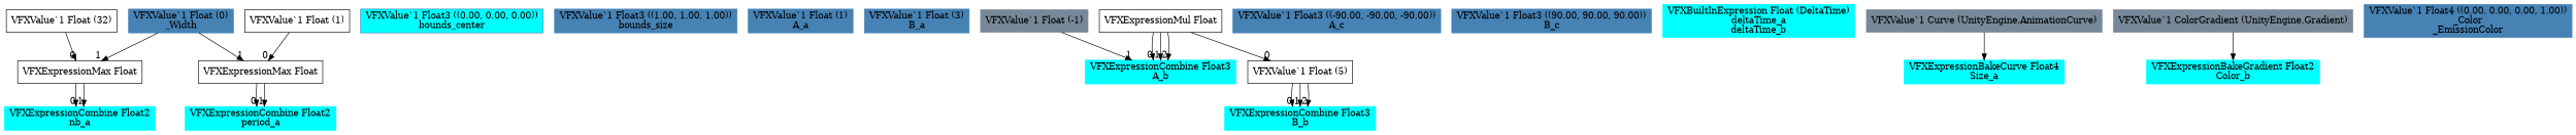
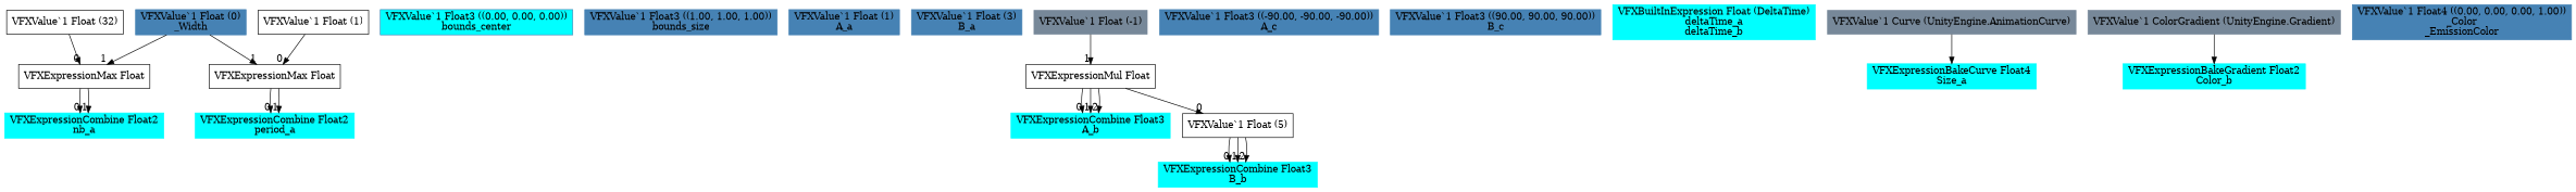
  digraph {
    node [color=steelblue shape=box style=filled]
    edge [headlabel=0]
    n1 [color=cyan label="VFXExpressionCombine Float2\nnb_a"]
    n2 [label="VFXExpressionMax Float" color="" style=""]
    n3 [label="VFXValue`1 Float (32)" color="" style=""]
    n4 [label="VFXValue`1 Float (0)\n_Width"]
    n5 [label="VFXExpressionMax Float" color="" style=""]
    n6 [color=cyan label="VFXExpressionCombine Float2\nperiod_a"]
    n7 [label="VFXValue`1 Float (1)" color="" style=""]
    n8 [fillcolor=cyan label="VFXValue`1 Float3 ((0.00, 0.00, 0.00))\nbounds_center"]
    n9 [label="VFXValue`1 Float3 ((1.00, 1.00, 1.00))\nbounds_size"]
    n10 [label="VFXValue`1 Float (1)\nA_a"]
    n11 [label="VFXValue`1 Float (3)\nB_a"]
    n12 [color=cyan label="VFXExpressionCombine Float3\nA_b"]
    n13 [label="VFXExpressionMul Float" color="" style=""]
    n14 [label="VFXValue`1 Float (5)" color="" style=""]
    n15 [color=cyan label="VFXExpressionCombine Float3\nB_b"]
    n16 [color=lightslategray label="VFXValue`1 Float (-1)"]
    n17 [label="VFXValue`1 Float3 ((-90.00, -90.00, -90.00))\nA_c"]
    n18 [label="VFXValue`1 Float3 ((90.00, 90.00, 90.00))\nB_c"]
    n19 [color=cyan label="VFXBuiltInExpression Float (DeltaTime)\ndeltaTime_a\ndeltaTime_b"]
    n20 [color=cyan label="VFXExpressionBakeCurve Float4\nSize_a"]
    n21 [color=lightslategray label="VFXValue`1 Curve (UnityEngine.AnimationCurve)"]
    n22 [color=cyan label="VFXExpressionBakeGradient Float2\nColor_b"]
    n23 [color=lightslategray label="VFXValue`1 ColorGradient (UnityEngine.Gradient)"]
    n24 [label="VFXValue`1 Float4 ((0.00, 0.00, 0.00, 1.00))\n_Color\n_EmissionColor"]
    n2 -> n1
    n2 -> n1 [headlabel=1]
    n3 -> n2
    n4 -> n2 [headlabel=1]
    n4 -> n5 [headlabel=1]
    n5 -> n6
    n5 -> n6 [headlabel=1]
    n7 -> n5
    n13 -> n12
    n13 -> n12 [headlabel=1]
    n13 -> n12 [headlabel=2]
    n13 -> n14
    n14 -> n15
    n14 -> n15 [headlabel=1]
    n14 -> n15 [headlabel=2]
-   n16 -> n12 [headlabel=1]
+   n16 -> n13 [headlabel=1]
    n21 -> n20 [headlabel=""]
    n23 -> n22 [headlabel=""]
  }
